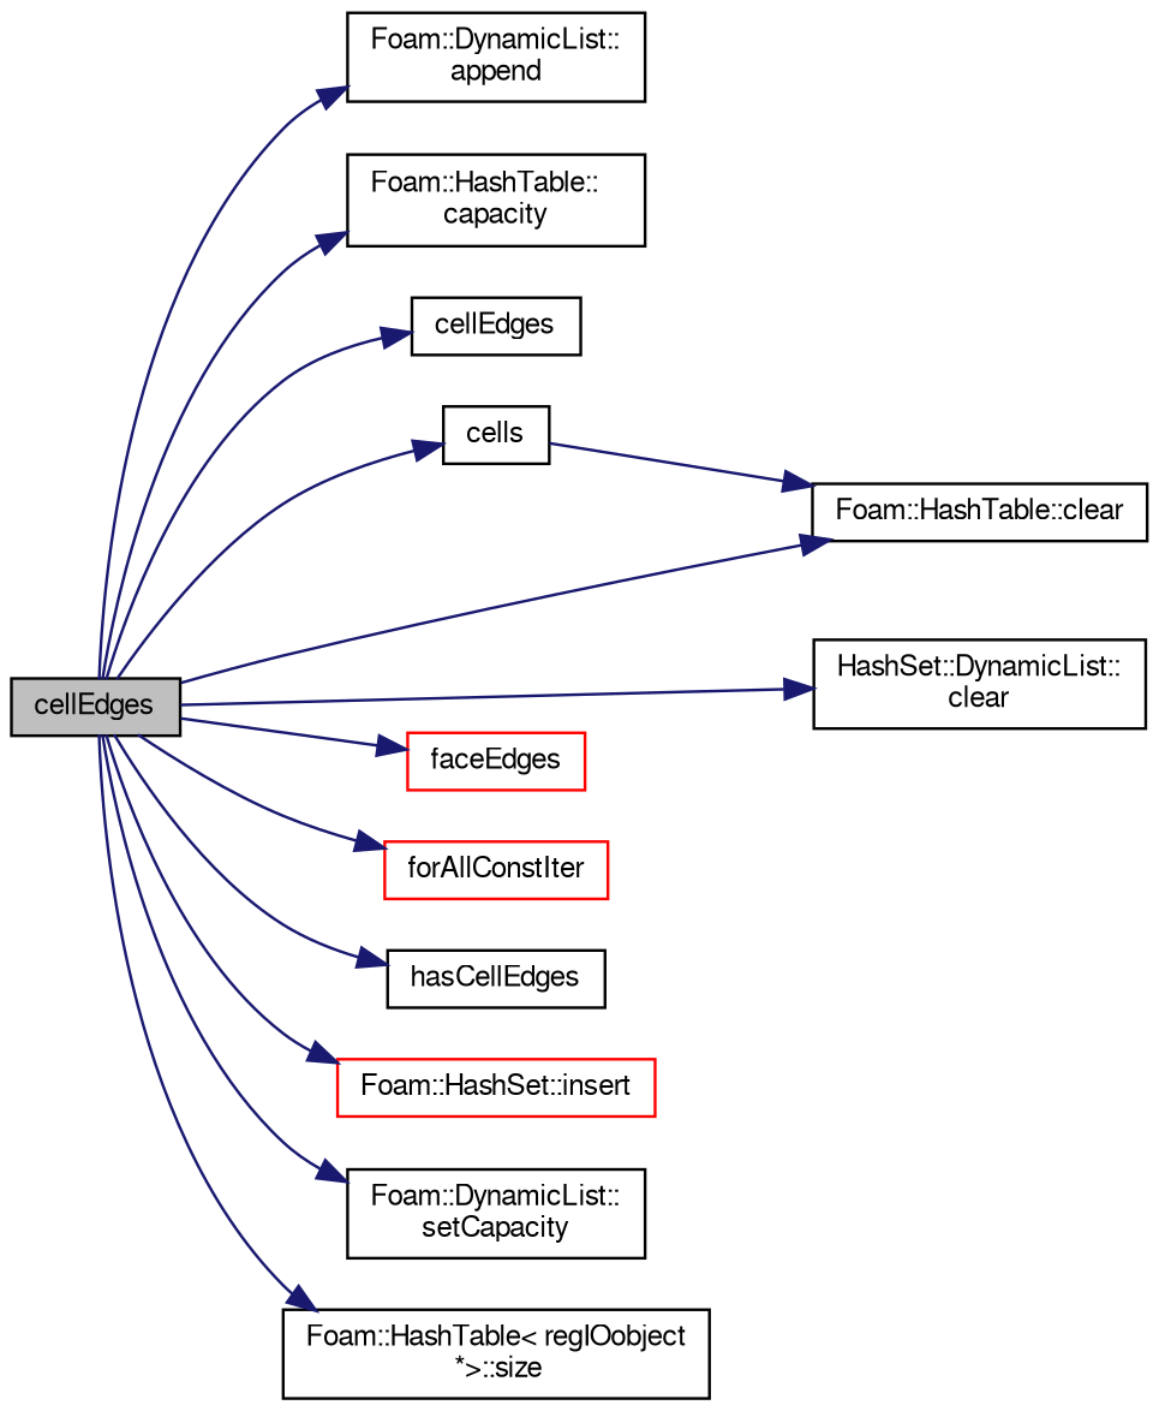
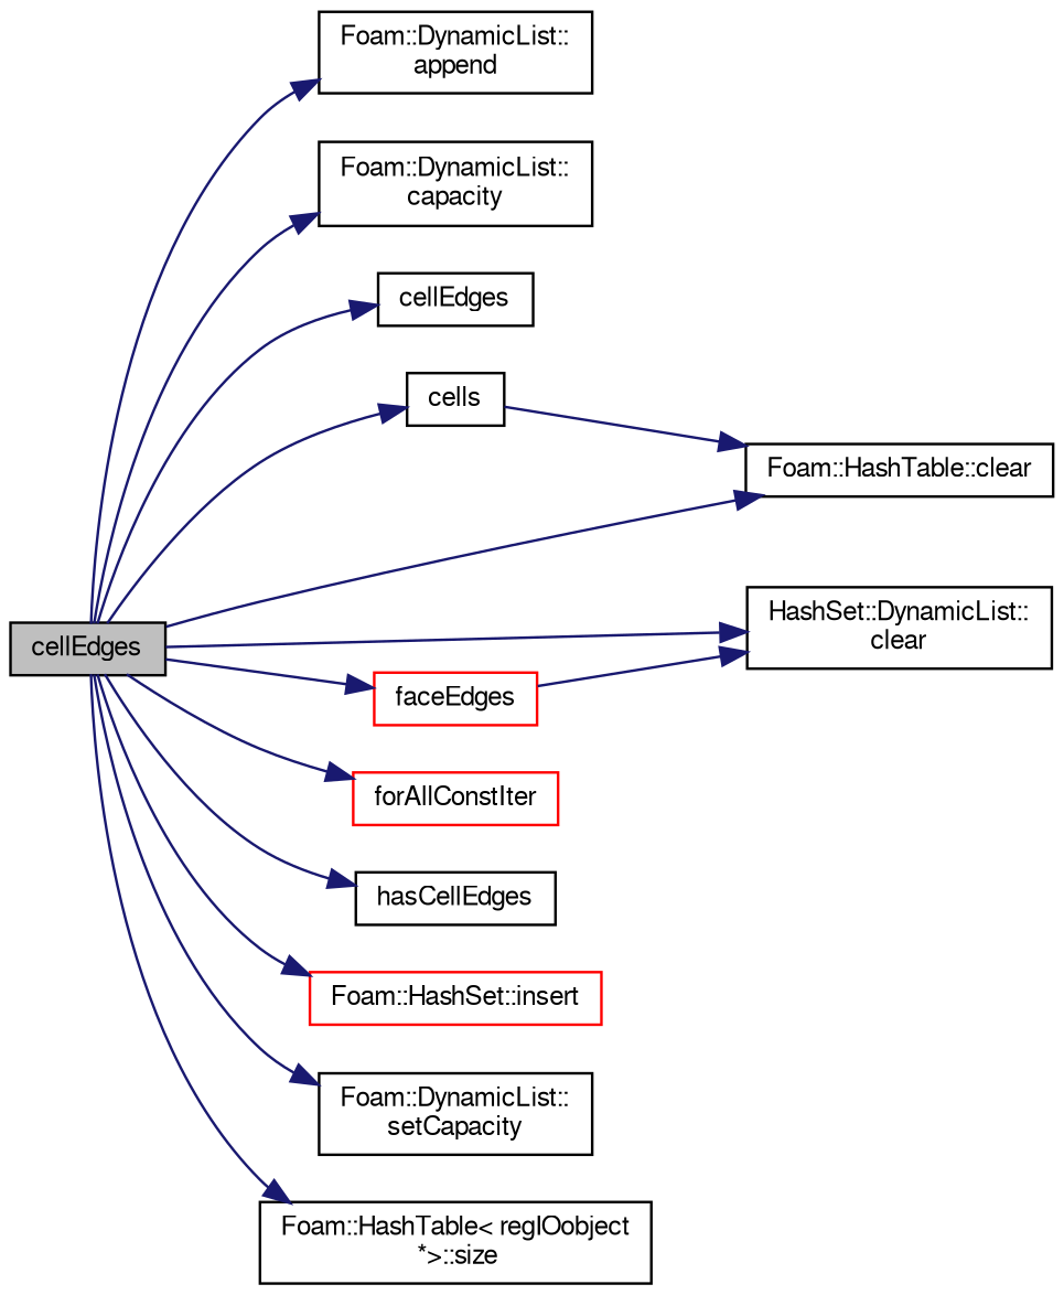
  digraph {
    rankdir=LR
    node [color=black fontname=FreeSans fontsize=10 shape=record]
    edge [color=midnightblue fontname=FreeSans fontsize=10 labelfontname=FreeSans labelfontsize=10 style=solid]
    n1 [fillcolor=grey75 fontcolor=black height=0.2 label=cellEdges style=filled width=0.4]
    n2 [height=0.2 label="Foam::DynamicList::\lappend" width=0.4]
-   n3 [height=0.2 label="Foam::HashTable::\lcapacity" width=0.4]
+   n3 [height=0.2 label="Foam::DynamicList::\lcapacity" width=0.4]
    n4 [height=0.2 label=cellEdges width=0.4]
    n5 [height=0.2 label=cells width=0.4]
    n6 [height=0.2 label="HashSet::DynamicList::\lclear" width=0.4]
    n7 [height=0.2 label="Foam::HashTable::clear" width=0.4]
    n8 [color=red height=0.2 label=faceEdges width=0.4]
    n9 [color=red height=0.2 label=forAllConstIter width=0.4]
    n10 [height=0.2 label=hasCellEdges width=0.4]
    n11 [color=red height=0.2 label="Foam::HashSet::insert" width=0.4]
    n12 [height=0.2 label="Foam::DynamicList::\lsetCapacity" width=0.4]
    n13 [height=0.2 label="Foam::HashTable\< regIOobject\l *\>::size" width=0.4]
    n1 -> n2
    n1 -> n3
    n1 -> n4
    n1 -> n5
    n1 -> n6
    n1 -> n7
    n1 -> n8
    n1 -> n9
    n1 -> n10
    n1 -> n11
    n1 -> n12
    n1 -> n13
    n5 -> n7
+   n8 -> n6
  }
